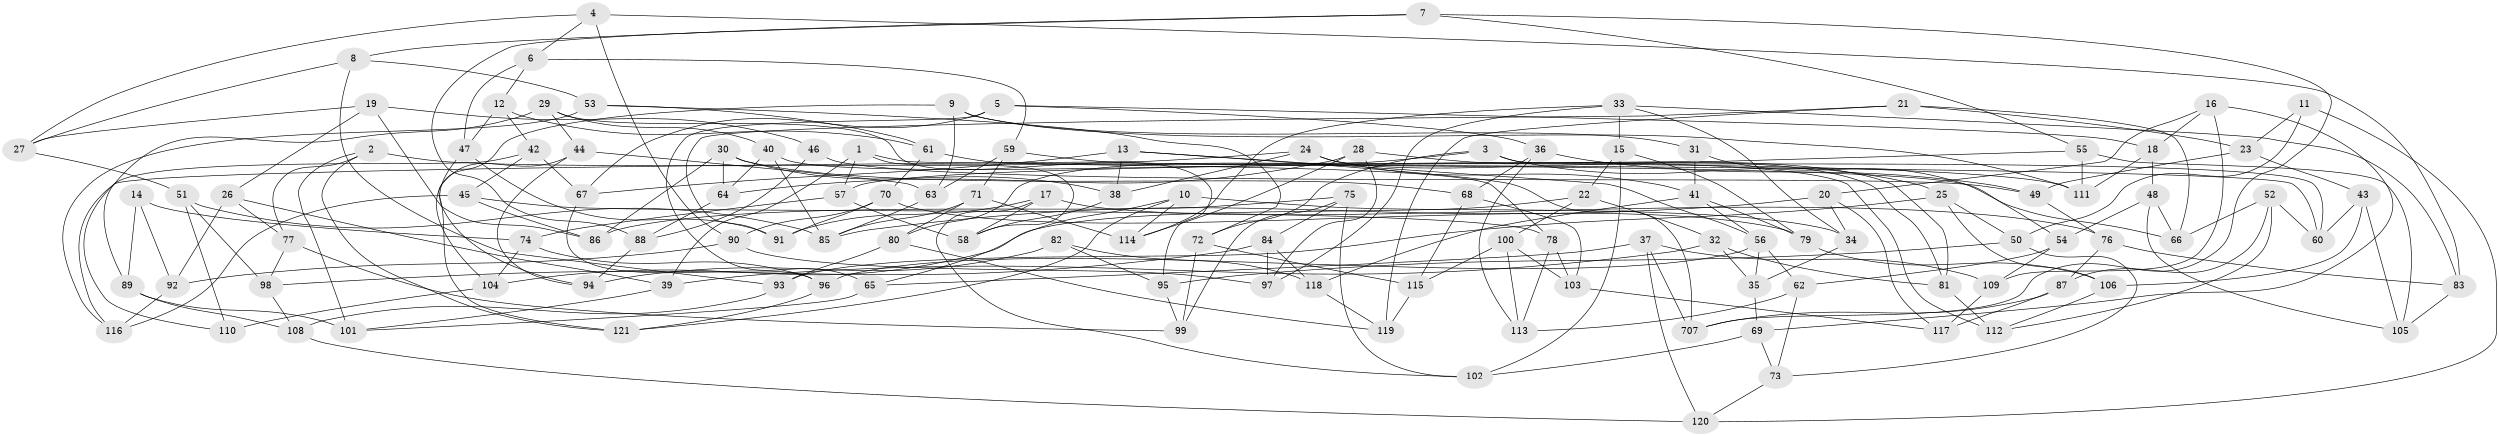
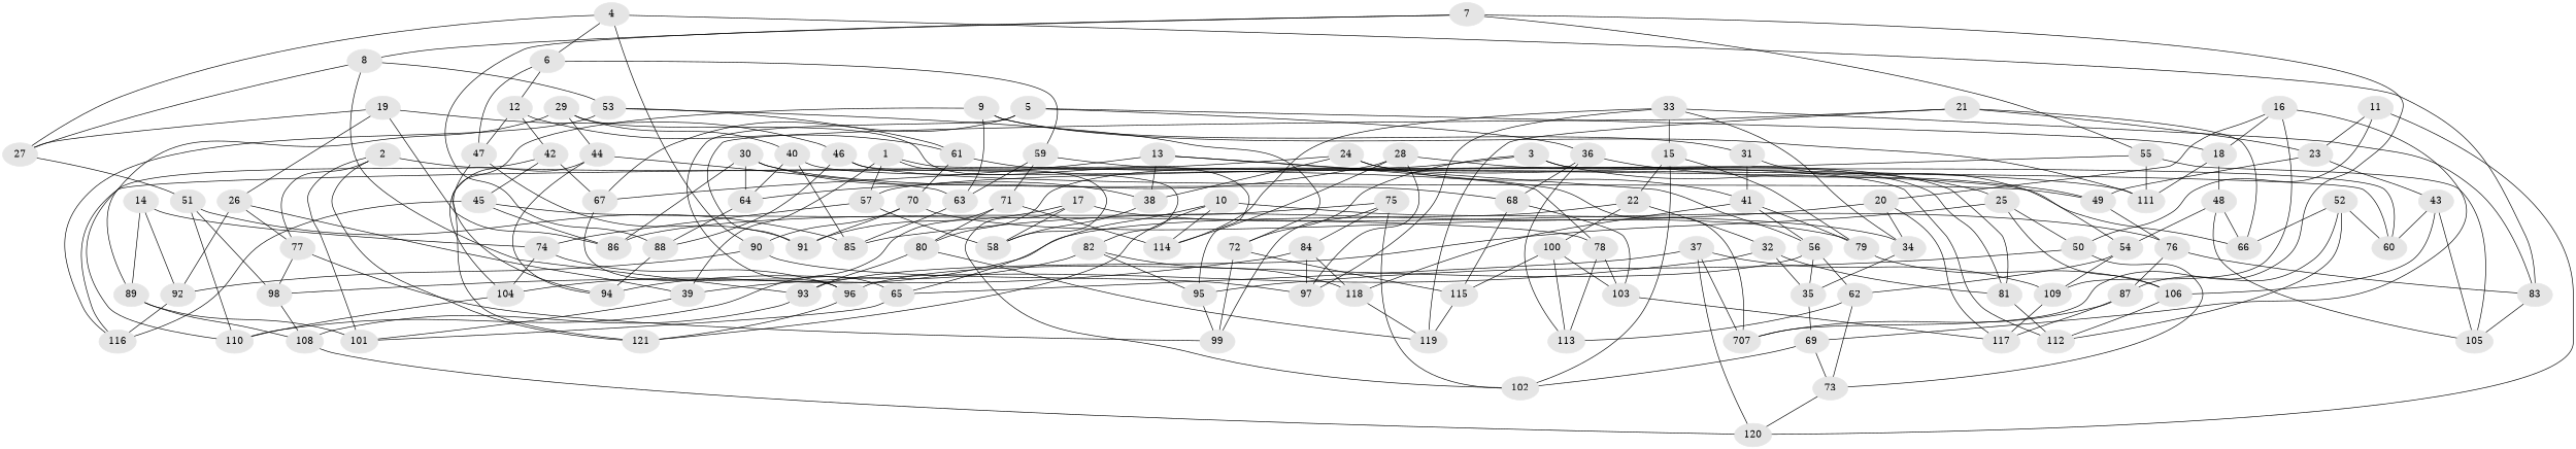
  graph {
    node [color=gray90 style=filled]
    1
    39
    57
    58
    60
    101
    74
    2
    77
    111
    121
    98
    99
    3
    25
    72
    80
    93
    50
    106
    115
    119
    4
    6
    27
    83
    90
    12
    47
    59
    51
    105
    92
    97
    5
    18
    36
    65
    67
    48
    49
    68
    113
    96
    42
    61
    91
    94
    63
    66
    71
    7
    8
    55
    88
    n56 [label=707]
    53
    116
    108
    9
    31
    104
    41
    54
    85
    110
    10
    34
    114
    35
    11
    23
    120
    15
    22
    79
    102
    43
    95
    73
    45
    78
    70
    13
    38
    56
    62
    14
    89
    69
    32
    100
    16
    20
    109
    117
    17
    76
    87
    19
    26
    46
    86
    82
    21
    81
    103
    24
    118
    112
    28
    64
    29
    40
    44
    30
    33
    37
    52
    75
    84
    1 -- 39
    1 -- 57
    1 -- 58
    1 -- 60
    39 -- 101
    57 -- 58
    57 -- 74
    74 -- 96
    74 -- 104
    2 -- 101
    2 -- 77
    2 -- 111
    2 -- 121
    77 -- 98
    77 -- 99
    98 -- 108
    3 -- 60
    3 -- 25
    3 -- 72
    3 -- 80
    25 -- 93
    25 -- 50
    25 -- 106
    72 -- 99
    72 -- 115
    80 -- 93
    80 -- 119
    93 -- 108
    50 -- 95
    50 -- 73
    106 -- 112
    115 -- 119
    4 -- 6
    4 -- 27
    4 -- 83
    4 -- 90
    6 -- 12
    6 -- 47
    6 -- 59
    27 -- 51
    83 -- 105
    90 -- 92
    90 -- 97
    12 -- 47
    12 -- 42
    12 -- 61
    47 -- 91
    47 -- 94
    59 -- 63
    59 -- 66
    59 -- 71
    51 -- 98
    51 -- 85
    51 -- 110
    92 -- 116
    5 -- 18
    5 -- 36
    5 -- 65
    5 -- 67
    18 -- 111
    18 -- 48
    36 -- 49
    36 -- 68
    36 -- 113
    65 -- 101
    67 -- 96
    48 -- 105
    48 -- 66
    48 -- 54
    49 -- 76
    68 -- 115
    68 -- 103
    96 -- 121
    42 -- 67
    42 -- 110
    42 -- 45
    61 -- 78
    61 -- 70
    63 -- 85
    71 -- 80
-   71 -- 85
+   71 -- 110
    71 -- 114
    7 -- 8
    7 -- 55
    7 -- 88
    7 -- n56
    8 -- 93
    8 -- 27
    8 -- 53
    55 -- 57
    55 -- 111
    55 -- 105
    88 -- 94
    53 -- 72
    53 -- 61
    53 -- 116
    108 -- 120
    9 -- 111
    9 -- 63
    9 -- 31
    9 -- 104
    31 -- 41
    31 -- 54
    104 -- 110
    41 -- 79
    41 -- 56
    41 -- 118
    54 -- 62
    54 -- 109
    10 -- 121
    10 -- 65
    10 -- 34
    10 -- 114
    34 -- 35
    35 -- 69
    11 -- 50
    11 -- 23
    11 -- 120
    23 -- 49
    23 -- 43
    15 -- 22
    15 -- 79
    15 -- 102
    22 -- 104
    22 -- 32
    22 -- 100
    79 -- 106
    43 -- 60
    43 -- 106
    43 -- 105
    95 -- 99
    73 -- 120
    45 -- 116
    45 -- 78
    45 -- 86
    78 -- 113
    78 -- 103
    70 -- 90
    70 -- 91
    70 -- 79
    13 -- 67
    13 -- n56
    13 -- 38
    13 -- 56
    38 -- 58
    56 -- 96
    56 -- 35
    56 -- 62
    62 -- 113
    62 -- 73
    14 -- 74
    14 -- 92
    14 -- 89
    89 -- 101
    89 -- 108
    69 -- 102
    69 -- 73
    32 -- 39
    32 -- 35
    32 -- 81
    100 -- 115
    100 -- 113
    100 -- 103
    16 -- 18
    16 -- 69
    16 -- 20
    16 -- 109
    20 -- 85
    20 -- 34
    20 -- 117
    109 -- 117
    17 -- 58
    17 -- 91
    17 -- 102
    17 -- 76
    76 -- 83
    76 -- 87
    87 -- n56
    87 -- 117
    19 -- 27
    19 -- 26
    19 -- 46
    19 -- 86
    26 -- 39
    26 -- 77
    26 -- 92
    46 -- 49
    46 -- 88
+   46 -- 82
    82 -- 94
    82 -- 95
    82 -- 118
    21 -- 119
    21 -- 91
    21 -- 66
    21 -- 23
    81 -- 112
    103 -- 117
    24 -- 116
    24 -- 41
    24 -- 38
    24 -- 81
    118 -- 119
    28 -- 97
    28 -- 114
    28 -- 81
    28 -- 64
    64 -- 88
    29 -- 95
    29 -- 89
    29 -- 40
    29 -- 44
    40 -- 85
    40 -- 112
    40 -- 64
    44 -- 121
    44 -- 94
    44 -- 63
    30 -- 68
    30 -- 38
    30 -- 86
    30 -- 64
    33 -- 83
    33 -- 97
    33 -- 34
    33 -- 114
    33 -- 15
    37 -- 65
    37 -- n56
    37 -- 120
    37 -- 109
    52 -- 60
    52 -- 66
    52 -- 87
    52 -- 112
    75 -- 99
    75 -- 102
    75 -- 86
    75 -- 84
    84 -- 98
    84 -- 97
    84 -- 118
  }
